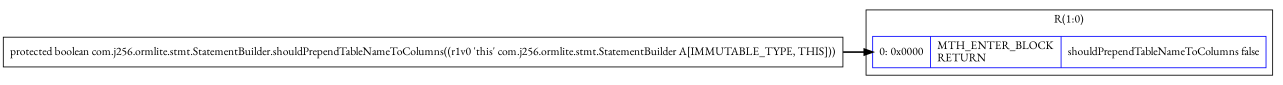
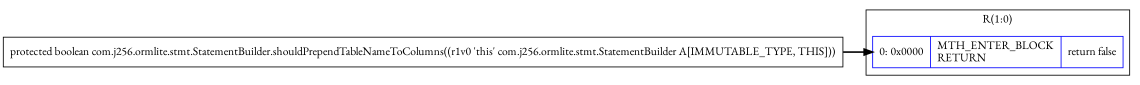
  digraph {
    rankdir=LR
    fontname="EB Garamond"
    node [shape=record fontname="EB Garamond"]
-   n1 [color=blue label="{0\:\ 0x0000|MTH_ENTER_BLOCK\lRETURN\l|shouldPrependTableNameToColumns false\l}"]
+   n1 [color=blue label="{0\:\ 0x0000|MTH_ENTER_BLOCK\lRETURN\l|return false\l}"]
    n2 [label="{protected boolean com.j256.ormlite.stmt.StatementBuilder.shouldPrependTableNameToColumns((r1v0 'this' com.j256.ormlite.stmt.StatementBuilder A[IMMUTABLE_TYPE, THIS])) }"]
    subgraph cluster_1 {
      label="R(1:0)"
      n1
    }
    n2 -> n1 [style=bold fontname="EB Garamond"]
  }
